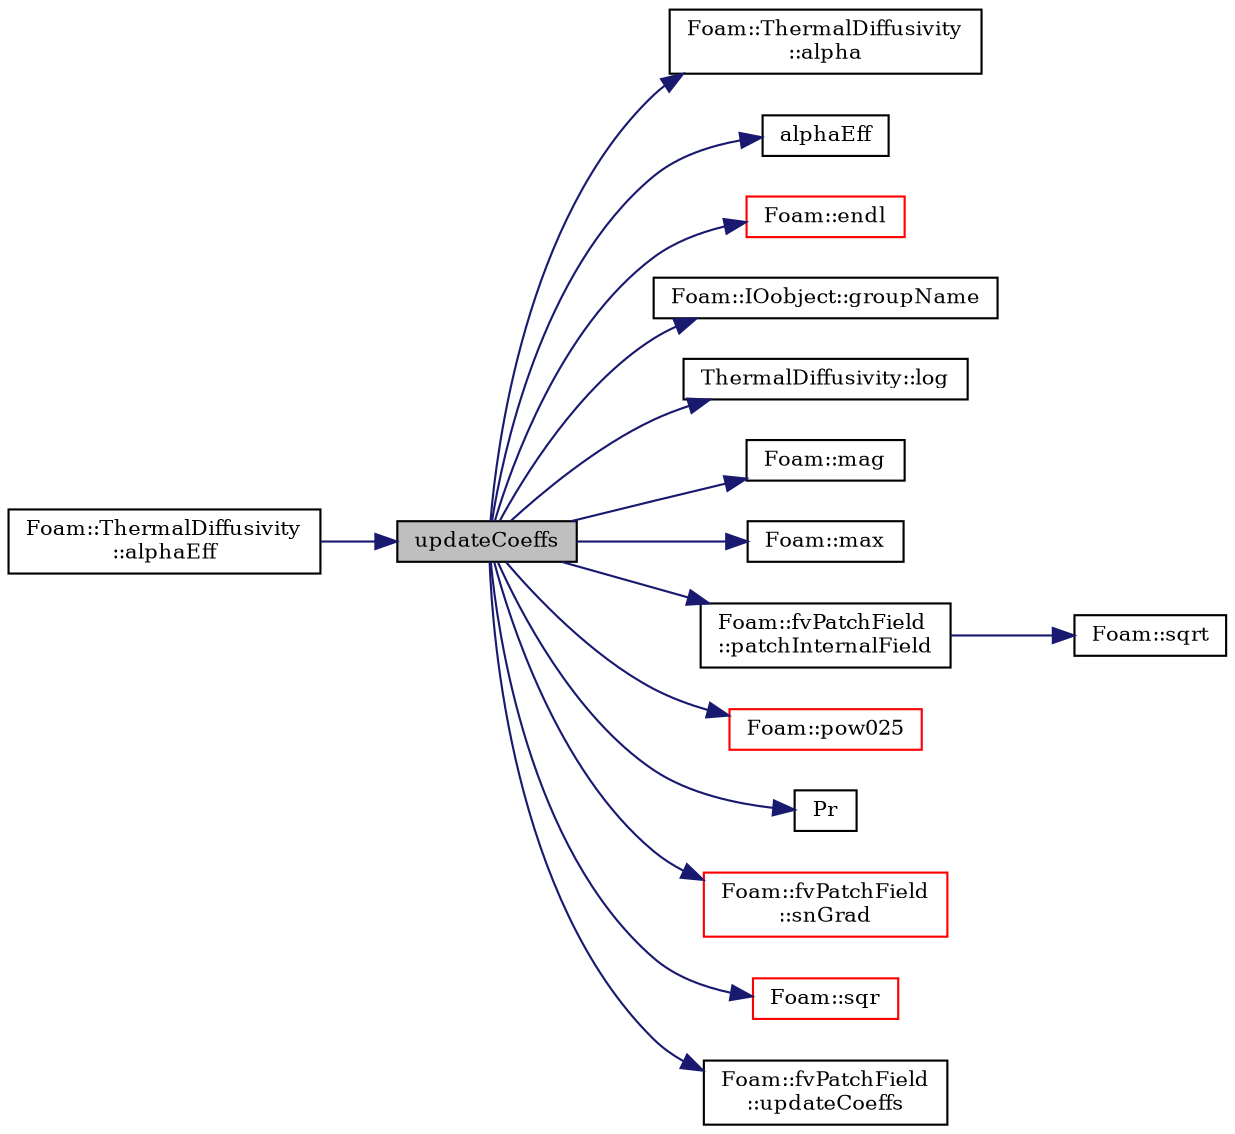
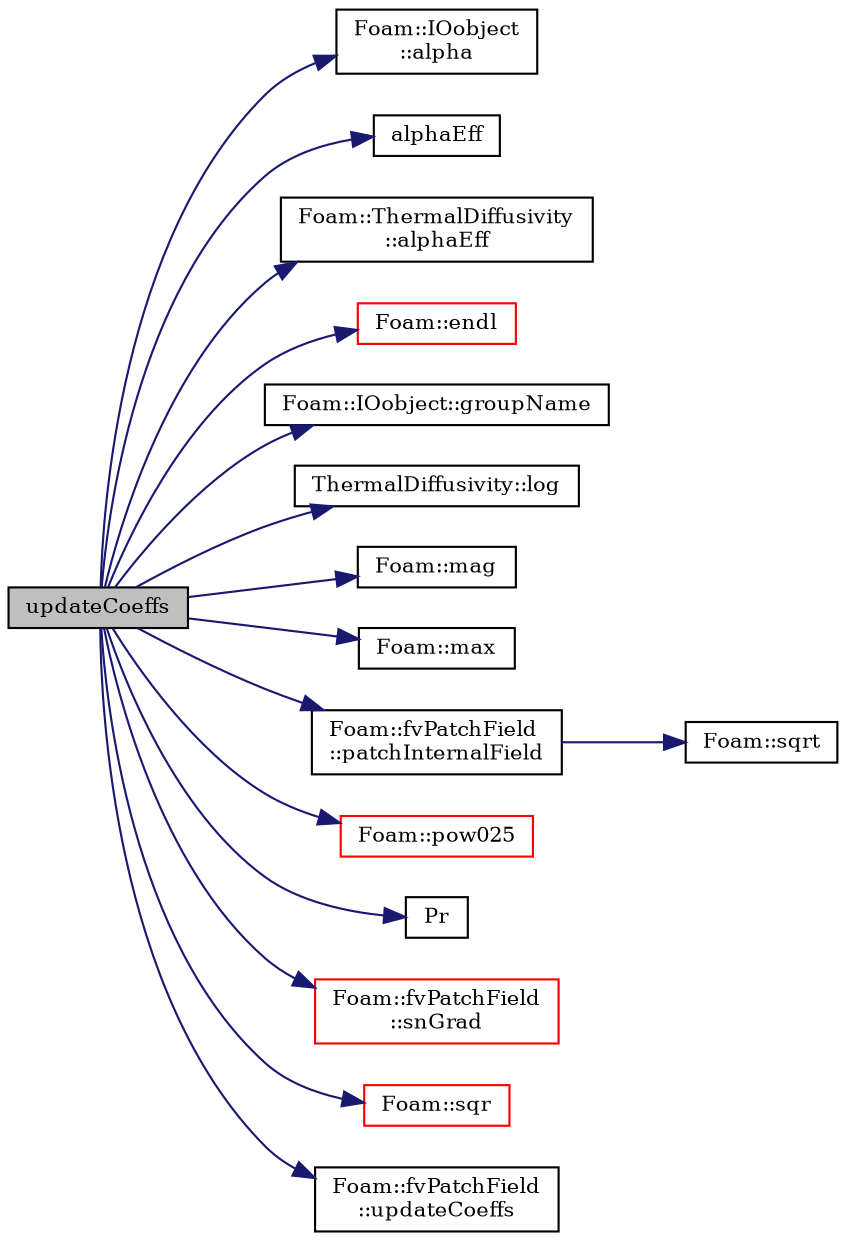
  digraph {
    fontname="DejaVu Serif"
    rankdir=LR
    node [color=black fontname="DejaVu Serif" fontsize=10 shape=record]
    edge [color=midnightblue fontname="DejaVu Serif" fontsize=10 labelfontname=Helvetica labelfontsize=10 style=solid]
    n1 [fillcolor=grey75 fontcolor=black height=0.2 label=updateCoeffs style=filled width=0.4]
-   n2 [height=0.2 label="Foam::ThermalDiffusivity\l::alpha" width=0.4]
+   n2 [height=0.2 label="Foam::IOobject\l::alpha" width=0.4]
    n3 [height=0.2 label=alphaEff width=0.4]
    n4 [height=0.2 label="Foam::ThermalDiffusivity\l::alphaEff" width=0.4]
    n5 [color=red height=0.2 label="Foam::endl" width=0.4]
    n6 [height=0.2 label="Foam::IOobject::groupName" width=0.4]
    n7 [height=0.2 label="ThermalDiffusivity::log" width=0.4]
    n8 [height=0.2 label="Foam::mag" width=0.4]
    n9 [height=0.2 label="Foam::max" width=0.4]
    n10 [height=0.2 label="Foam::fvPatchField\l::patchInternalField" width=0.4]
    n11 [color=red height=0.2 label="Foam::pow025" width=0.4]
    n12 [height=0.2 label=Pr width=0.4]
    n13 [color=red height=0.2 label="Foam::fvPatchField\l::snGrad" width=0.4]
    n14 [color=red height=0.2 label="Foam::sqr" width=0.4]
    n15 [height=0.2 label="Foam::fvPatchField\l::updateCoeffs" width=0.4]
    n16 [height=0.2 label="Foam::sqrt" width=0.4]
    n1 -> n2
    n1 -> n3
-   n4 -> n1
+   n1 -> n4
    n1 -> n5
    n1 -> n6
    n1 -> n7
    n1 -> n8
    n1 -> n9
    n1 -> n10
    n1 -> n11
    n1 -> n12
    n1 -> n13
    n1 -> n14
    n1 -> n15
    n10 -> n16
  }
